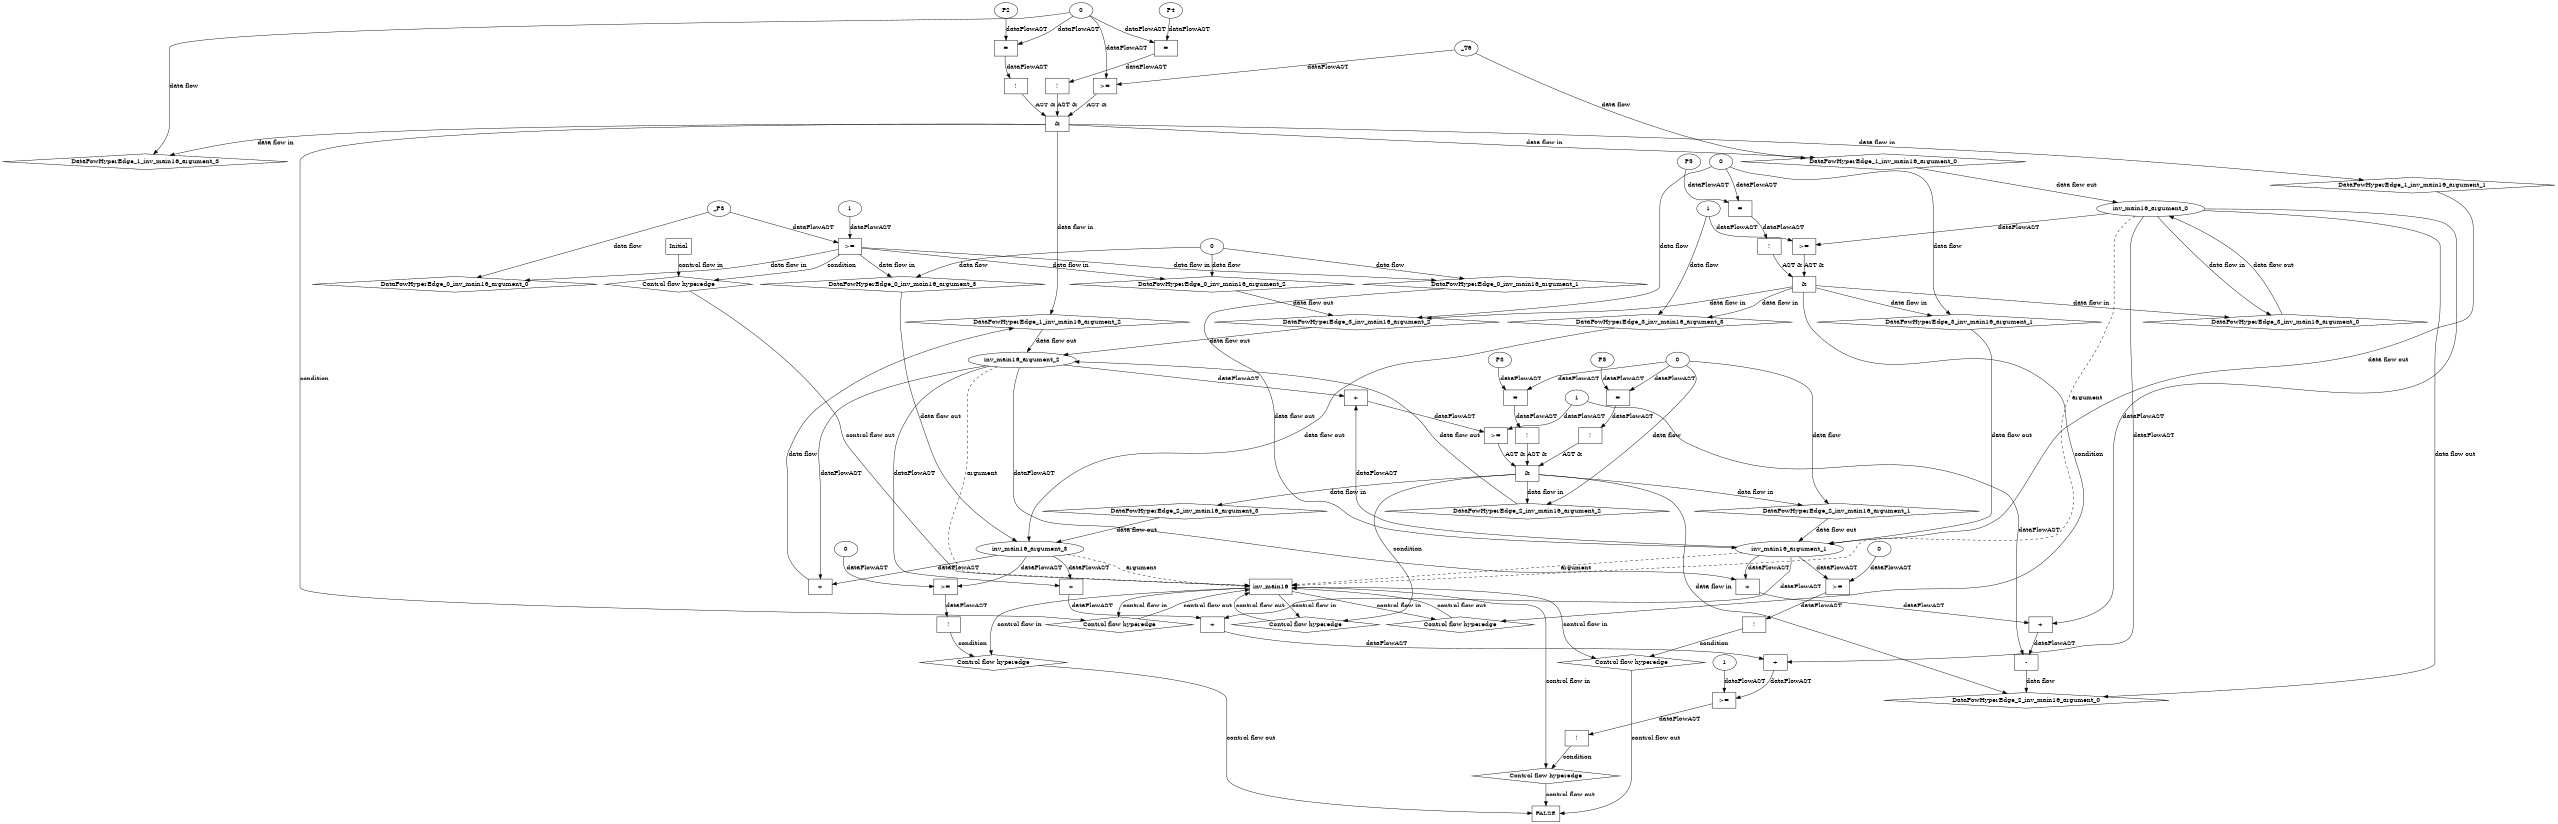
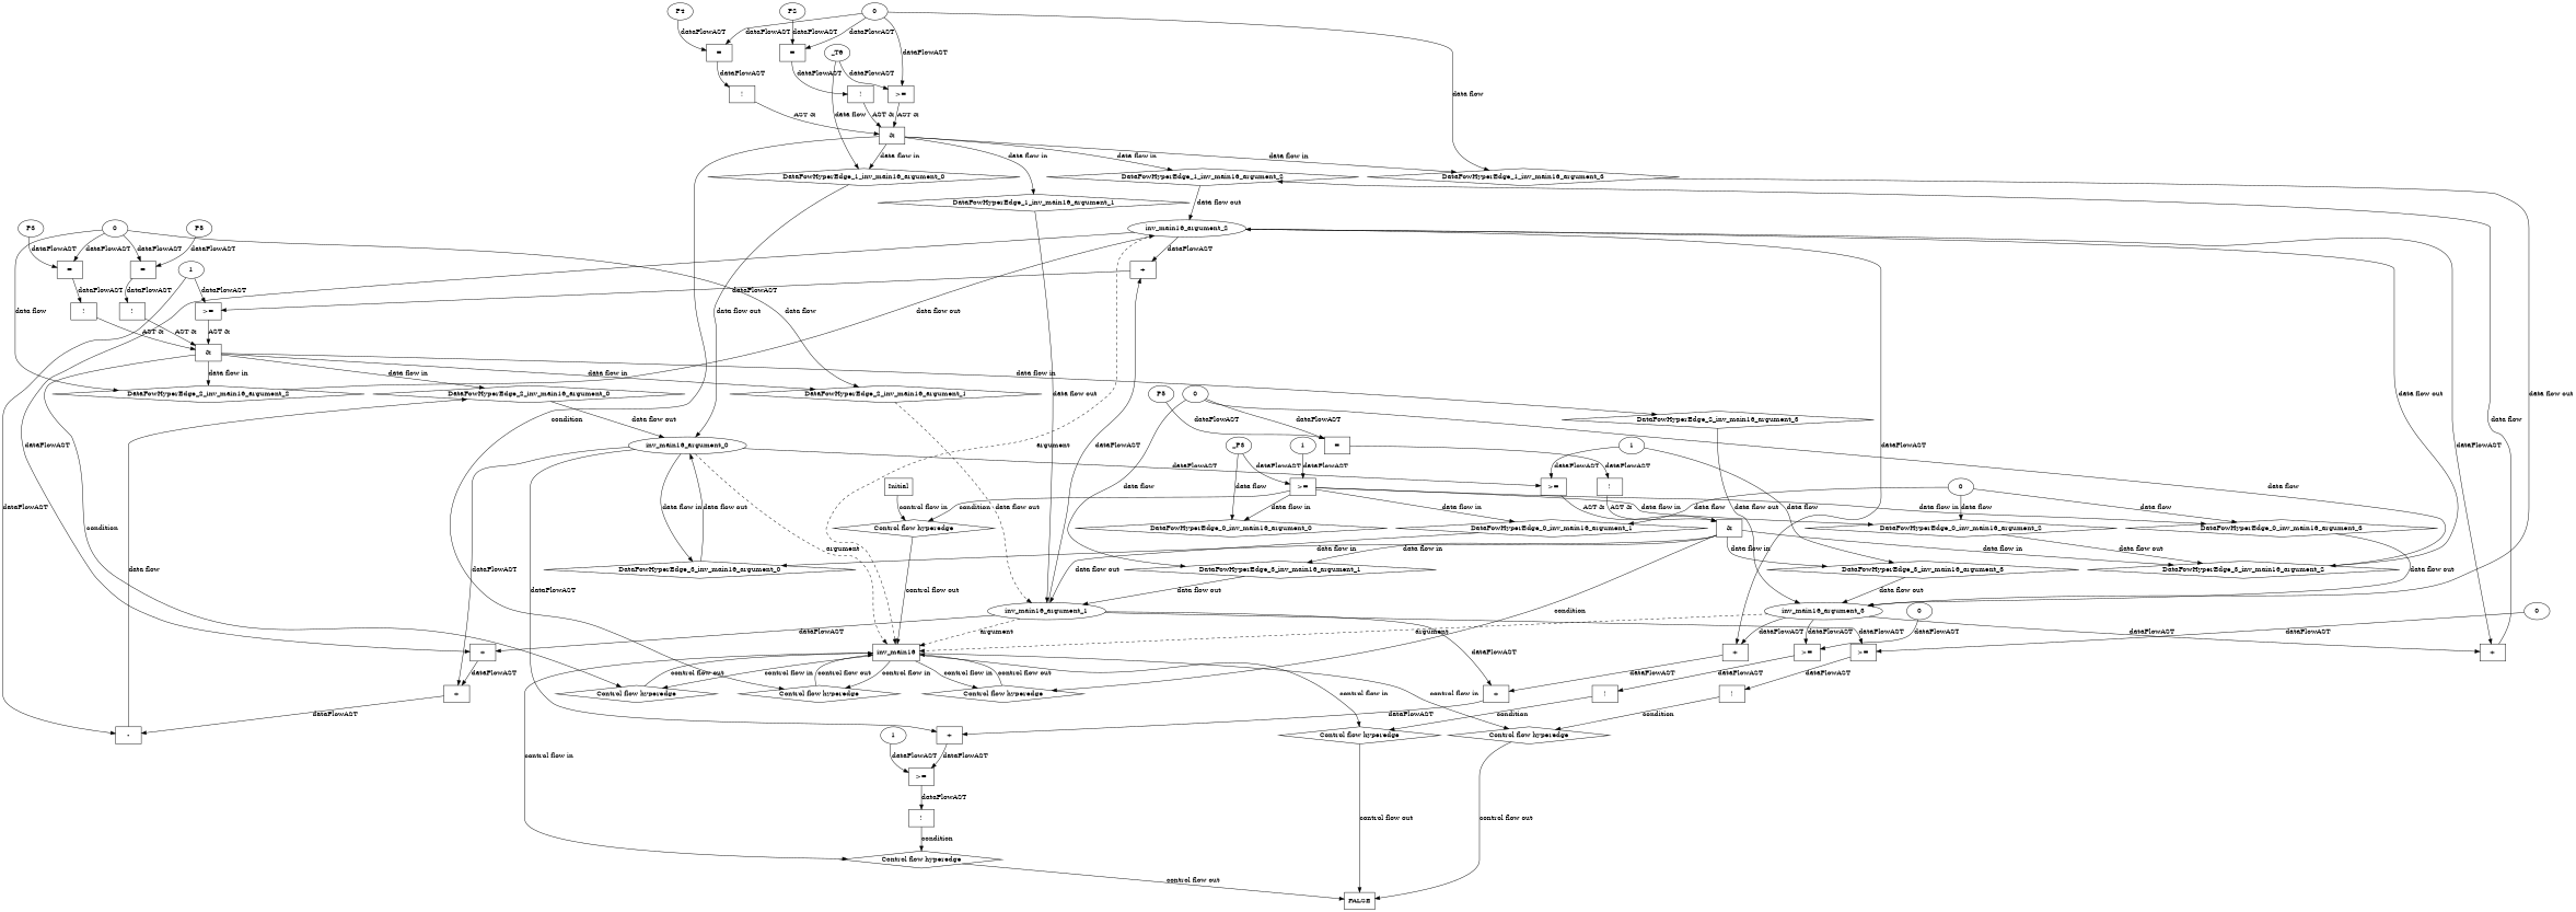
  digraph {
    node [shape=rect]
    n1 [label=inv_main16 nodeName=inv_main16]
    n2 [label="Control flow hyperedge" nodeName=ControlFowHyperEdge_1 shape=diamond]
    n3 [label="Control flow hyperedge" nodeName=ControlFowHyperEdge_2 shape=diamond]
    n4 [label="Control flow hyperedge" nodeName=ControlFowHyperEdge_3 shape=diamond]
    n5 [label="Control flow hyperedge" nodeName=ControlFowHyperEdge_4 shape=diamond]
    n6 [label="Control flow hyperedge" nodeName=ControlFowHyperEdge_5 shape=diamond]
    n7 [label="Control flow hyperedge" nodeName=ControlFowHyperEdge_6 shape=diamond]
    n8 [label=FALSE nodeName=FALSE]
    n9 [label=Initial nodeName=Initial]
    n10 [label="Control flow hyperedge" nodeName=ControlFowHyperEdge_0 shape=diamond]
    n11 [label=inv_main16_argument_0 nodeName=argument0 shape=oval]
    n12 [label="+" nodeName=xxxinv_main16___inv_main16_2xxxdataFlow_0_node_1]
    n13 [label=">=" nodeName=xxxinv_main16___inv_main16_3xxxguard1_node_0]
    n14 [label="+" nodeName=xxxFALSE___inv_main16_6xxxguard_0_node_2]
    n15 [label=DataFowHyperEdge_3_inv_main16_argument_0 nodeName=DataFowHyperEdge_3_inv_main16_argument_0 shape=diamond]
    n16 [label="-" nodeName=xxxinv_main16___inv_main16_2xxxdataFlow_0_node_0]
    n17 [label="&" nodeName=xxxinv_main16___inv_main16_3xxx_and]
    n18 [label=">=" nodeName=xxxFALSE___inv_main16_6xxxguard_0_node_1]
    n19 [label=inv_main16_argument_1 nodeName=argument1 shape=oval]
    n20 [label="+" nodeName=xxxinv_main16___inv_main16_2xxxguard2_node_1]
    n21 [label="+" nodeName=xxxinv_main16___inv_main16_2xxxdataFlow_0_node_2]
    n22 [label=">=" nodeName=xxxFALSE___inv_main16_5xxxguard_0_node_1]
    n23 [label="+" nodeName=xxxFALSE___inv_main16_6xxxguard_0_node_3]
    n24 [label=">=" nodeName=xxxinv_main16___inv_main16_2xxxguard2_node_0]
    n25 [label="!" nodeName=xxxFALSE___inv_main16_5xxxguard_0_node_0]
    n26 [label=inv_main16_argument_2 nodeName=argument2 shape=oval]
    n27 [label="+" nodeName=xxxinv_main16___inv_main16_1xxxdataFlow1_node_0]
    n28 [label="+" nodeName=xxxFALSE___inv_main16_6xxxguard_0_node_4]
    n29 [label=DataFowHyperEdge_1_inv_main16_argument_2 nodeName=DataFowHyperEdge_1_inv_main16_argument_2 shape=diamond]
    n30 [label=inv_main16_argument_3 nodeName=argument3 shape=oval]
    n31 [label=">=" nodeName=xxxFALSE___inv_main16_4xxxguard_0_node_1]
    n32 [label="!" nodeName=xxxFALSE___inv_main16_4xxxguard_0_node_0]
    n33 [label=">=" nodeName=xxxinv_main16___Initial_0xxxguard_0_node_0]
    n34 [label=DataFowHyperEdge_0_inv_main16_argument_0 nodeName=DataFowHyperEdge_0_inv_main16_argument_0 shape=diamond]
    n35 [label=DataFowHyperEdge_0_inv_main16_argument_1 nodeName=DataFowHyperEdge_0_inv_main16_argument_1 shape=diamond]
    n36 [label=DataFowHyperEdge_0_inv_main16_argument_2 nodeName=DataFowHyperEdge_0_inv_main16_argument_2 shape=diamond]
    n37 [label=DataFowHyperEdge_0_inv_main16_argument_3 nodeName=DataFowHyperEdge_0_inv_main16_argument_3 shape=diamond]
    n38 [label=DataFowHyperEdge_3_inv_main16_argument_2 nodeName=DataFowHyperEdge_3_inv_main16_argument_2 shape=diamond]
    n39 [label=1 nodeName=xxxinv_main16___Initial_0xxxguard_0_node_2 shape=""]
    n40 [label=_P3 nodeName=xxxinv_main16___Initial_0xxxdataFlow_0_node_0 shape=""]
    n41 [label=0 nodeName=xxxinv_main16___Initial_0xxxdataFlow1_node_0 shape=""]
    n42 [label="&" nodeName=xxxinv_main16___inv_main16_1xxx_and]
    n43 [label=DataFowHyperEdge_1_inv_main16_argument_0 nodeName=DataFowHyperEdge_1_inv_main16_argument_0 shape=diamond]
    n44 [label=DataFowHyperEdge_1_inv_main16_argument_3 nodeName=DataFowHyperEdge_1_inv_main16_argument_3 shape=diamond]
    n45 [label=DataFowHyperEdge_1_inv_main16_argument_1 nodeName=DataFowHyperEdge_1_inv_main16_argument_1 shape=diamond]
    n46 [label="!" nodeName=xxxinv_main16___inv_main16_1xxxguard_0_node_0]
    n47 [label="=" nodeName=xxxinv_main16___inv_main16_1xxxguard_0_node_1]
    n48 [label=P4 nodeName=xxxinv_main16___inv_main16_1xxxguard_0_node_2 shape=""]
    n49 [label=0 nodeName=xxxinv_main16___inv_main16_1xxxdataFlow2_node_0 shape=""]
    n50 [label="=" nodeName=xxxinv_main16___inv_main16_1xxxguard1_node_1]
    n51 [label=">=" nodeName=xxxinv_main16___inv_main16_1xxxguard2_node_0]
    n52 [label="!" nodeName=xxxinv_main16___inv_main16_1xxxguard1_node_0]
    n53 [label=P2 nodeName=xxxinv_main16___inv_main16_1xxxguard1_node_2 shape=""]
    n54 [label=_T6 nodeName=xxxinv_main16___inv_main16_1xxxdataFlow_0_node_0 shape=""]
    n55 [label="&" nodeName=xxxinv_main16___inv_main16_2xxx_and]
    n56 [label=DataFowHyperEdge_2_inv_main16_argument_0 nodeName=DataFowHyperEdge_2_inv_main16_argument_0 shape=diamond]
    n57 [label=DataFowHyperEdge_2_inv_main16_argument_1 nodeName=DataFowHyperEdge_2_inv_main16_argument_1 shape=diamond]
    n58 [label=DataFowHyperEdge_2_inv_main16_argument_2 nodeName=DataFowHyperEdge_2_inv_main16_argument_2 shape=diamond]
    n59 [label=DataFowHyperEdge_2_inv_main16_argument_3 nodeName=DataFowHyperEdge_2_inv_main16_argument_3 shape=diamond]
    n60 [label="!" nodeName=xxxinv_main16___inv_main16_2xxxguard_0_node_0]
    n61 [label="=" nodeName=xxxinv_main16___inv_main16_2xxxguard_0_node_1]
    n62 [label=P5 nodeName=xxxinv_main16___inv_main16_2xxxguard_0_node_2 shape=""]
    n63 [label=0 nodeName=xxxinv_main16___inv_main16_2xxxdataFlow1_node_0 shape=""]
    n64 [label="=" nodeName=xxxinv_main16___inv_main16_2xxxguard1_node_1]
    n65 [label="!" nodeName=xxxinv_main16___inv_main16_2xxxguard1_node_0]
    n66 [label=P3 nodeName=xxxinv_main16___inv_main16_2xxxguard1_node_2 shape=""]
    n67 [label=1 nodeName=xxxinv_main16___inv_main16_2xxxdataFlow_0_node_6 shape=""]
    n68 [label=DataFowHyperEdge_3_inv_main16_argument_1 nodeName=DataFowHyperEdge_3_inv_main16_argument_1 shape=diamond]
    n69 [label=DataFowHyperEdge_3_inv_main16_argument_3 nodeName=DataFowHyperEdge_3_inv_main16_argument_3 shape=diamond]
    n70 [label="!" nodeName=xxxinv_main16___inv_main16_3xxxguard_0_node_0]
    n71 [label="=" nodeName=xxxinv_main16___inv_main16_3xxxguard_0_node_1]
    n72 [label=P5 nodeName=xxxinv_main16___inv_main16_3xxxguard_0_node_2 shape=""]
    n73 [label=0 nodeName=xxxinv_main16___inv_main16_3xxxdataFlow_0_node_0 shape=""]
    n74 [label=1 nodeName=xxxinv_main16___inv_main16_3xxxdataFlow2_node_0 shape=""]
    n75 [label=0 nodeName=xxxFALSE___inv_main16_4xxxguard_0_node_3 shape=""]
    n76 [label=0 nodeName=xxxFALSE___inv_main16_5xxxguard_0_node_3 shape=""]
    n77 [label="!" nodeName=xxxFALSE___inv_main16_6xxxguard_0_node_0]
    n78 [label=1 nodeName=xxxFALSE___inv_main16_6xxxguard_0_node_9 shape=""]
    n1 -> n2 [label="control flow in"]
    n1 -> n3 [label="control flow in"]
    n1 -> n4 [label="control flow in"]
    n1 -> n5 [label="control flow in"]
    n1 -> n6 [label="control flow in"]
    n1 -> n7 [label="control flow in"]
    n2 -> n1 [label="control flow out"]
    n3 -> n1 [label="control flow out"]
    n4 -> n1 [label="control flow out"]
    n5 -> n8 [label="control flow out"]
    n6 -> n8 [label="control flow out"]
    n7 -> n8 [label="control flow out"]
    n9 -> n10 [label="control flow in"]
    n10 -> n1 [label="control flow out"]
    n11 -> n1 [label=argument style=dashed]
    n11 -> n12 [label=dataFlowAST]
    n11 -> n13 [label=dataFlowAST]
    n11 -> n14 [label=dataFlowAST]
    n11 -> n15 [label="data flow in"]
    n12 -> n16 [label=dataFlowAST]
    n13 -> n17 [label="AST &"]
    n14 -> n18 [label=dataFlowAST]
    n15 -> n11 [label="data flow out"]
    n16 -> n56 [label="data flow"]
    n17 -> n4 [label=condition]
    n17 -> n15 [label="data flow in"]
    n17 -> n38 [label="data flow in"]
    n17 -> n68 [label="data flow in"]
    n17 -> n69 [label="data flow in"]
    n18 -> n77 [label=dataFlowAST]
    n19 -> n1 [label=argument style=dashed]
    n19 -> n20 [label=dataFlowAST]
    n19 -> n21 [label=dataFlowAST]
    n19 -> n22 [label=dataFlowAST]
    n19 -> n23 [label=dataFlowAST]
    n20 -> n24 [label=dataFlowAST]
    n21 -> n12 [label=dataFlowAST]
    n22 -> n25 [label=dataFlowAST]
    n23 -> n14 [label=dataFlowAST]
    n24 -> n55 [label="AST &"]
    n25 -> n6 [label=condition]
    n26 -> n1 [label=argument style=dashed]
    n26 -> n20 [label=dataFlowAST]
    n26 -> n21 [label=dataFlowAST]
    n26 -> n27 [label=dataFlowAST]
    n26 -> n28 [label=dataFlowAST]
    n27 -> n29 [label="data flow"]
    n28 -> n23 [label=dataFlowAST]
    n29 -> n26 [label="data flow out"]
    n30 -> n1 [label=argument style=dashed]
    n30 -> n27 [label=dataFlowAST]
    n30 -> n28 [label=dataFlowAST]
    n30 -> n31 [label=dataFlowAST]
    n31 -> n32 [label=dataFlowAST]
    n32 -> n5 [label=condition]
    n33 -> n10 [label=condition]
    n33 -> n34 [label="data flow in"]
    n33 -> n35 [label="data flow in"]
    n33 -> n36 [label="data flow in"]
    n33 -> n37 [label="data flow in"]
    n35 -> n19 [label="data flow out"]
    n36 -> n38 [label="data flow out"]
    n37 -> n30 [label="data flow out"]
    n38 -> n26 [label="data flow out"]
    n39 -> n33 [label=dataFlowAST]
    n40 -> n33 [label=dataFlowAST]
    n40 -> n34 [label="data flow"]
    n41 -> n35 [label="data flow"]
    n41 -> n36 [label="data flow"]
    n41 -> n37 [label="data flow"]
    n42 -> n2 [label=condition]
    n42 -> n29 [label="data flow in"]
    n42 -> n43 [label="data flow in"]
    n42 -> n44 [label="data flow in"]
    n42 -> n45 [label="data flow in"]
    n43 -> n11 [label="data flow out"]
+   n44 -> n30 [label="data flow out"]
    n45 -> n19 [label="data flow out"]
    n46 -> n42 [label="AST &"]
    n47 -> n46 [label=dataFlowAST]
    n48 -> n47 [label=dataFlowAST]
    n49 -> n44 [label="data flow"]
    n49 -> n47 [label=dataFlowAST]
    n49 -> n50 [label=dataFlowAST]
    n49 -> n51 [label=dataFlowAST]
    n50 -> n52 [label=dataFlowAST]
    n51 -> n42 [label="AST &"]
    n52 -> n42 [label="AST &"]
    n53 -> n50 [label=dataFlowAST]
    n54 -> n43 [label="data flow"]
    n54 -> n51 [label=dataFlowAST]
    n55 -> n3 [label=condition]
    n55 -> n56 [label="data flow in"]
    n55 -> n57 [label="data flow in"]
    n55 -> n58 [label="data flow in"]
    n55 -> n59 [label="data flow in"]
-   n11 -> n56 [label="data flow out"]
-   n57 -> n19 [label="data flow out"]
+   n56 -> n11 [label="data flow out"]
+   n57 -> n19 [label="data flow out" style=dashed]
    n58 -> n26 [label="data flow out"]
    n59 -> n30 [label="data flow out"]
    n60 -> n55 [label="AST &"]
    n61 -> n60 [label=dataFlowAST]
    n62 -> n61 [label=dataFlowAST]
    n63 -> n57 [label="data flow"]
    n63 -> n58 [label="data flow"]
    n63 -> n61 [label=dataFlowAST]
    n63 -> n64 [label=dataFlowAST]
    n64 -> n65 [label=dataFlowAST]
    n65 -> n55 [label="AST &"]
    n66 -> n64 [label=dataFlowAST]
    n67 -> n16 [label=dataFlowAST]
    n67 -> n24 [label=dataFlowAST]
    n68 -> n19 [label="data flow out"]
    n69 -> n30 [label="data flow out"]
    n70 -> n17 [label="AST &"]
    n71 -> n70 [label=dataFlowAST]
    n72 -> n71 [label=dataFlowAST]
    n73 -> n38 [label="data flow"]
    n73 -> n68 [label="data flow"]
    n73 -> n71 [label=dataFlowAST]
    n74 -> n13 [label=dataFlowAST]
    n74 -> n69 [label="data flow"]
    n75 -> n31 [label=dataFlowAST]
    n76 -> n22 [label=dataFlowAST]
    n77 -> n7 [label=condition]
    n78 -> n18 [label=dataFlowAST]
  }
